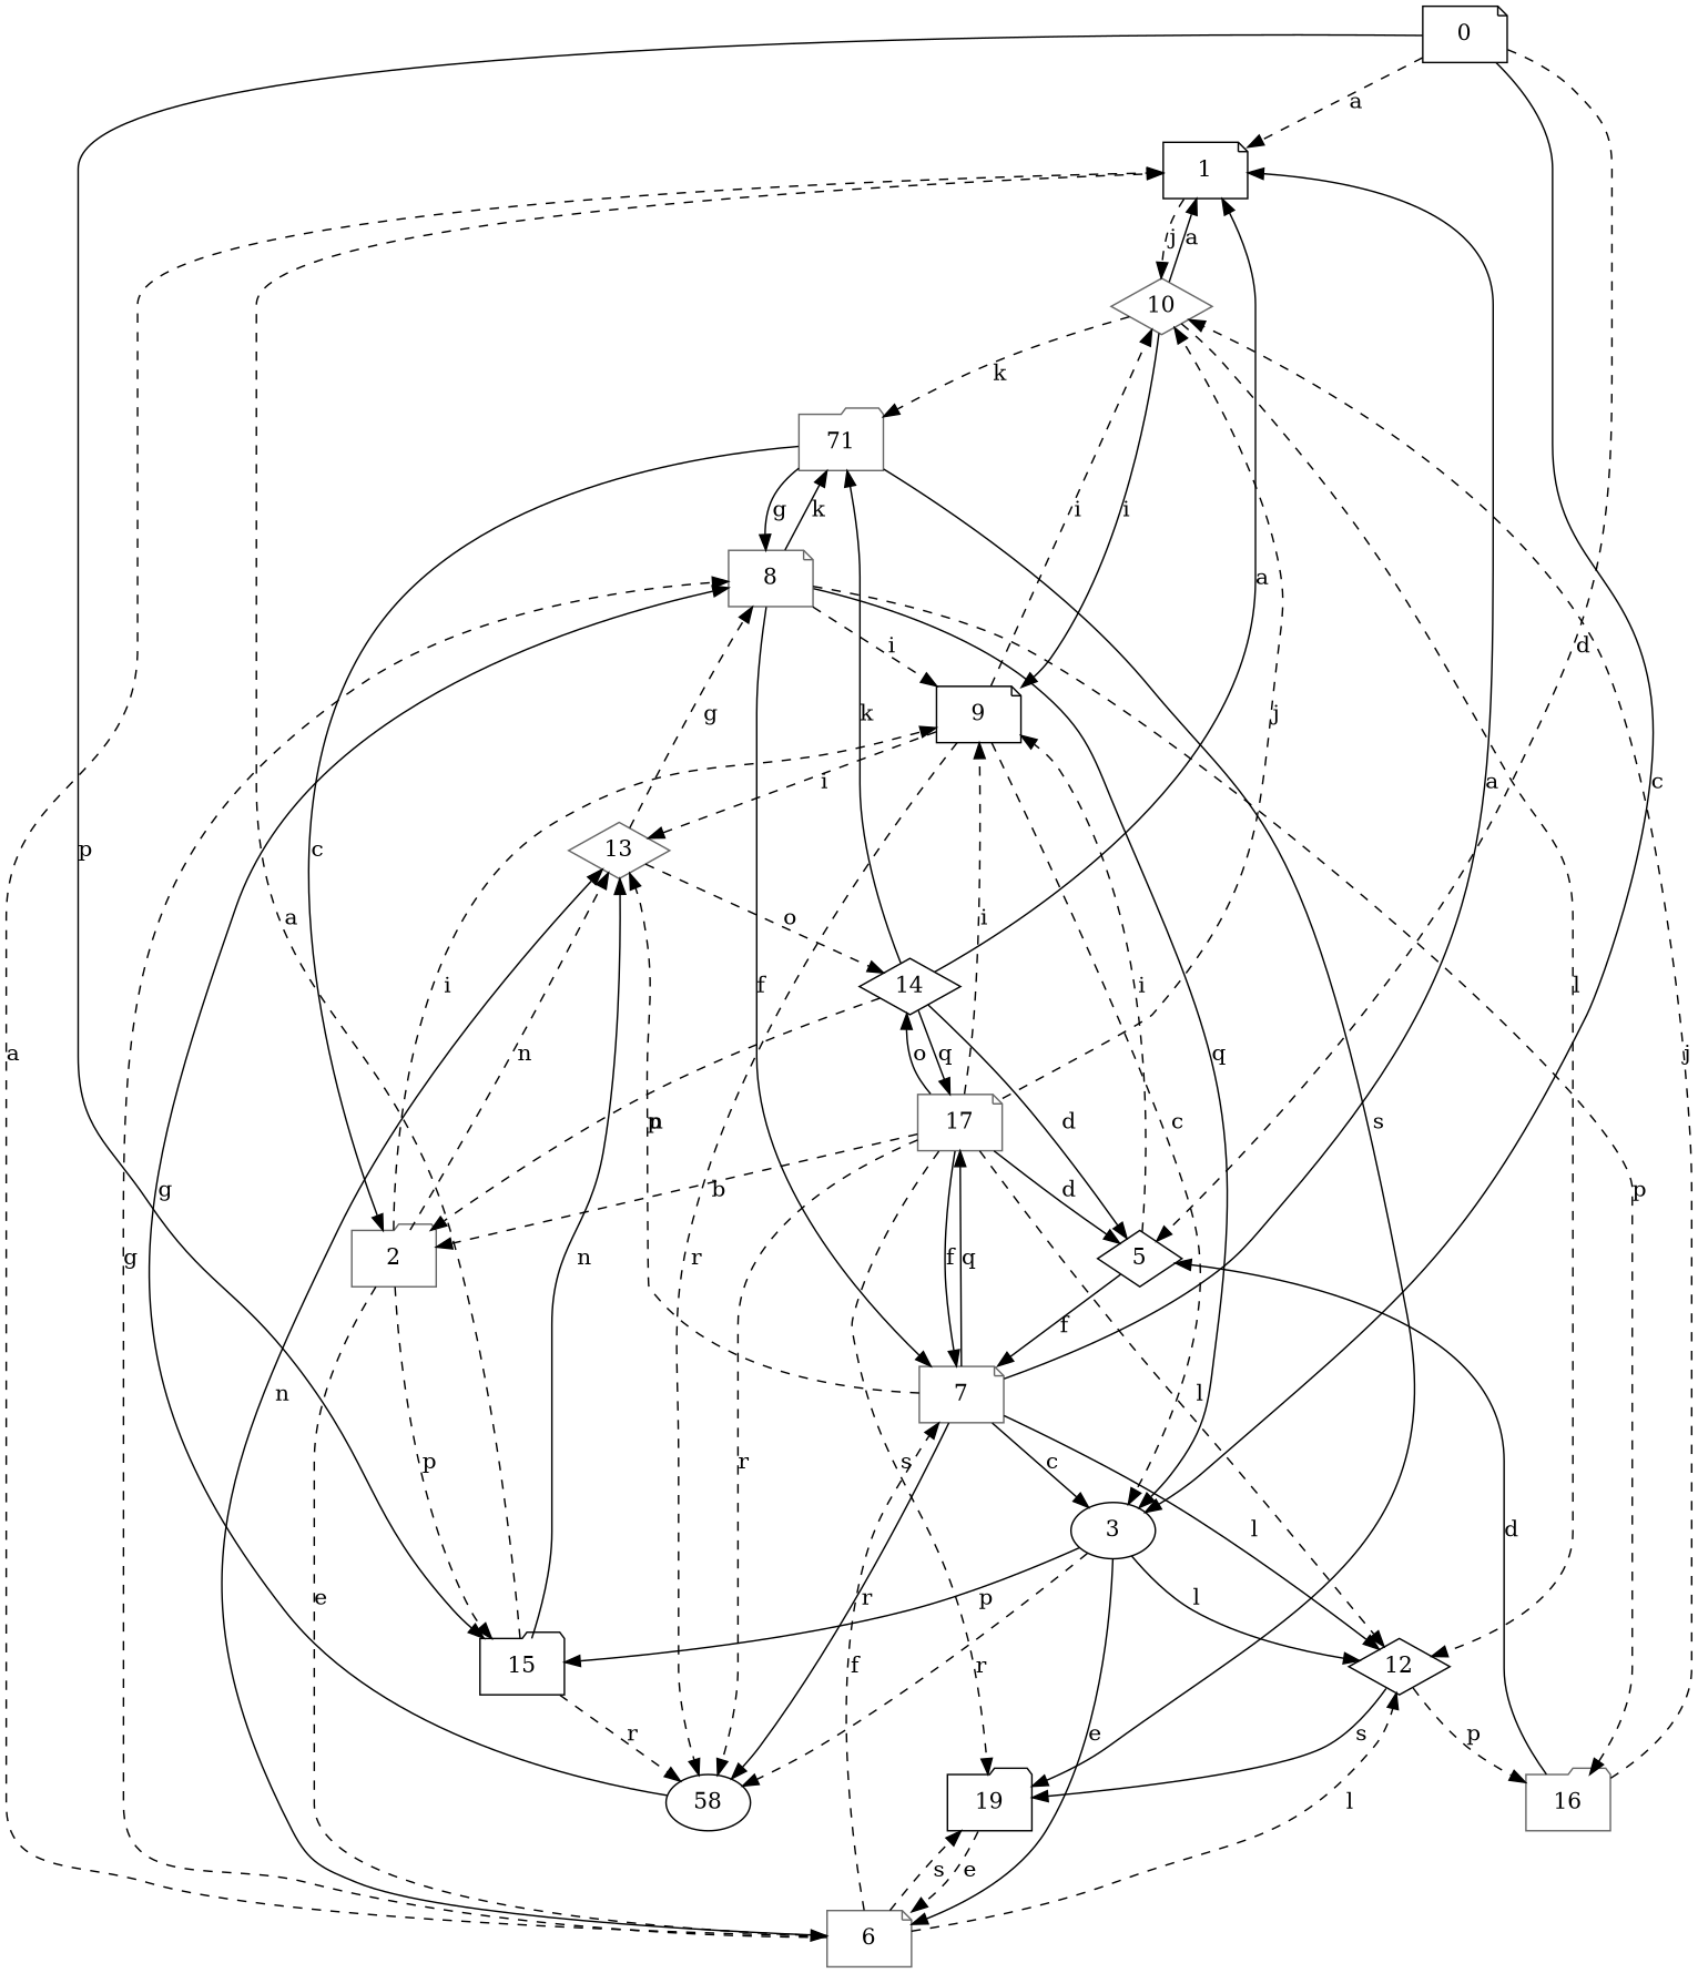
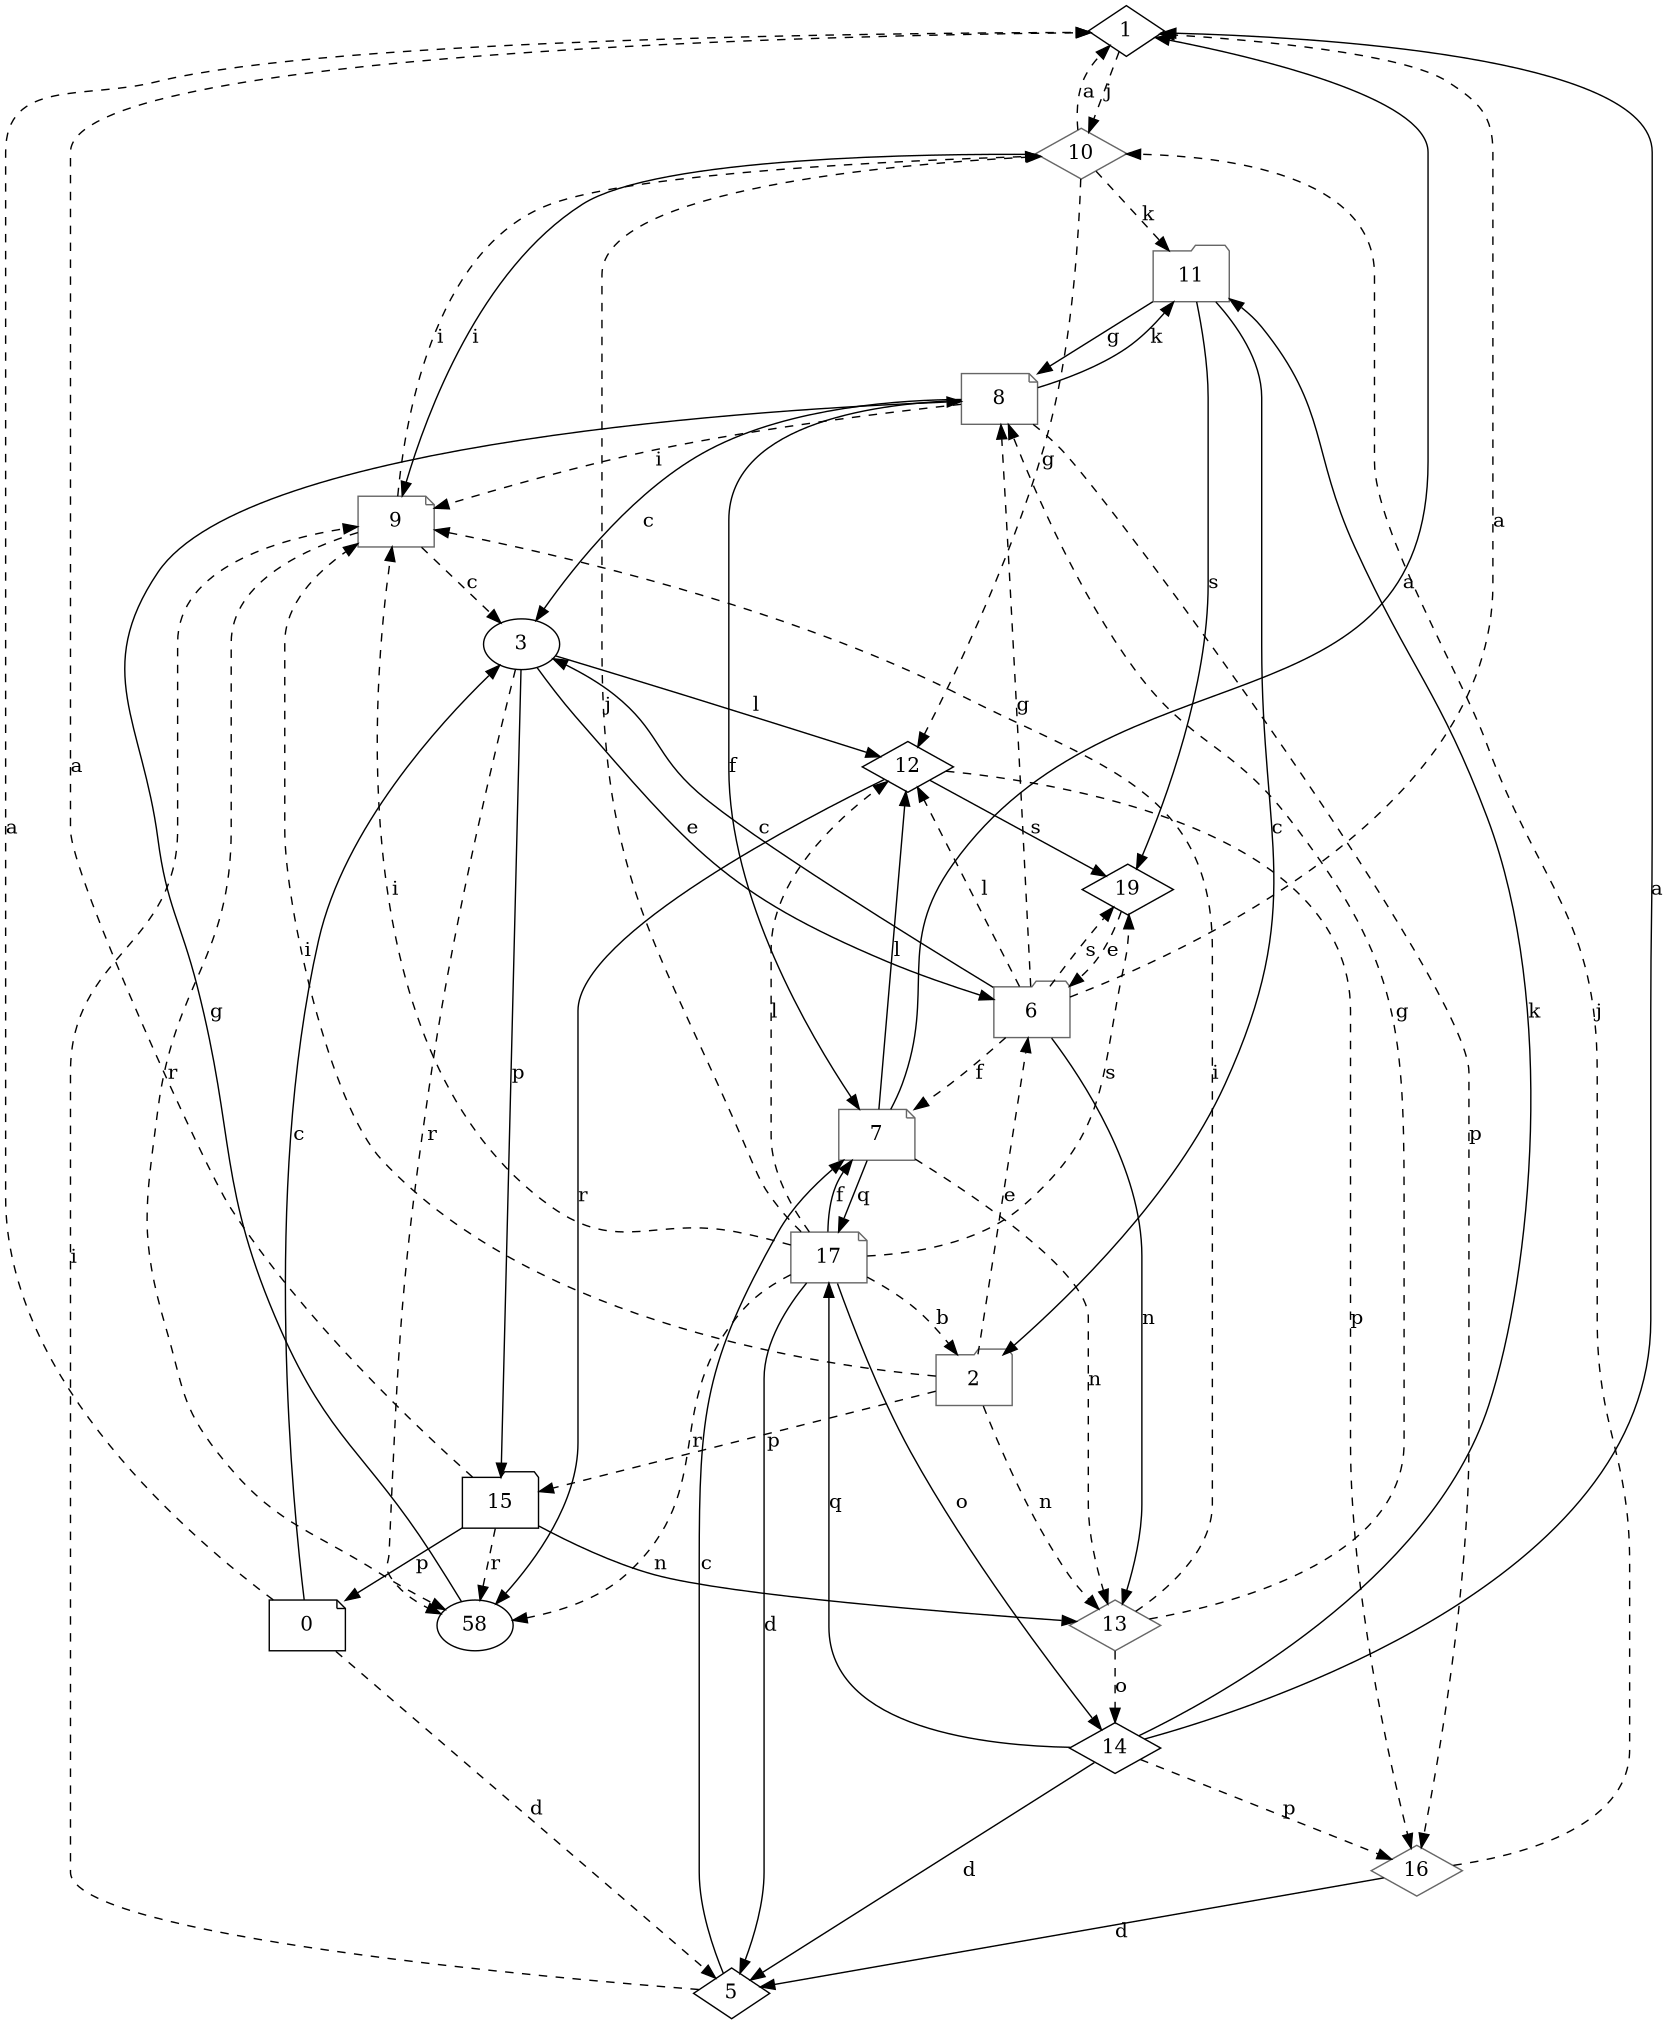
  strict digraph {
    node [color=gray40 shape=note]
    edge [style=dashed]
-   1 [color=black]
+   1 [color=black shape=diamond]
    10 [shape=diamond]
-   9 [color=black]
+   9
    12 [color=black shape=diamond]
-   11 [shape=folder label=71]
+   11 [shape=folder]
    13 [shape=diamond]
    8
    14 [color=black shape=diamond]
    2 [shape=folder]
-   6
+   6 [shape=folder]
    15 [color=black shape=folder]
    3 [color=black shape=ellipse]
    7
-   19 [color=black shape=folder]
+   19 [color=black shape=diamond]
    n15 [color=black label=58 shape=ellipse]
-   16 [shape=folder]
+   16 [shape=diamond]
    5 [color=black shape=diamond]
    17
    0 [color=black]
    1 -> 10 [label=j]
-   10 -> 1 [label=a style=solid]
+   10 -> 1 [label=a]
    10 -> 9 [label=i style=solid]
-   10 -> 12 [label=l]
+   10 -> 12 [label=g]
    10 -> 11 [label=k]
    9 -> 10 [label=i]
    9 -> 3 [label=c]
    9 -> n15 [label=r]
    12 -> 19 [label=s style=solid]
-   7 -> n15 [label=r style=solid]
+   12 -> n15 [label=r style=solid]
    12 -> 16 [label=p]
    11 -> 8 [label=g style=solid]
    11 -> 2 [label=c style=solid]
    11 -> 19 [label=s style=solid]
-   9 -> 13 [label=i]
+   13 -> 9 [label=i]
    13 -> 8 [label=g]
    13 -> 14 [label=o]
    8 -> 9 [label=i]
    8 -> 11 [label=k style=solid]
-   8 -> 3 [label=q style=solid]
+   8 -> 3 [label=c style=solid]
    8 -> 7 [label=f style=solid]
    8 -> 16 [label=p]
    14 -> 1 [label=a style=solid]
    14 -> 11 [label=k style=solid]
-   14 -> 2 [label=p]
+   14 -> 16 [label=p]
    14 -> 5 [label=d style=solid]
    14 -> 17 [label=q style=solid]
    2 -> 9 [label=i]
    2 -> 13 [label=n]
    2 -> 6 [label=e]
    2 -> 15 [label=p]
    6 -> 1 [label=a]
    6 -> 12 [label=l]
    6 -> 13 [label=n style=solid]
    6 -> 8 [label=g]
-   7 -> 3 [label=c style=solid]
+   6 -> 3 [label=c style=solid]
    6 -> 7 [label=f]
    6 -> 19 [label=s]
    15 -> 1 [label=a]
    15 -> 13 [label=n style=solid]
    15 -> n15 [label=r]
    3 -> 12 [label=l style=solid]
    3 -> 6 [label=e style=solid]
    3 -> 15 [label=p style=solid]
    3 -> n15 [label=r]
    7 -> 1 [label=a style=solid]
    7 -> 12 [label=l style=solid]
    7 -> 13 [label=n]
    7 -> 17 [label=q style=solid]
    19 -> 6 [label=e]
    n15 -> 8 [label=g style=solid]
    16 -> 10 [label=j]
    16 -> 5 [label=d style=solid]
    5 -> 9 [label=i]
-   5 -> 7 [label=f style=solid]
+   5 -> 7 [label=c style=solid]
    17 -> 10 [label=j]
    17 -> 9 [label=i]
    17 -> 12 [label=l]
    17 -> 14 [label=o style=solid]
    17 -> 2 [label=b]
    17 -> 7 [label=f style=solid]
    17 -> 19 [label=s]
    17 -> n15 [label=r]
    17 -> 5 [label=d style=solid]
    0 -> 1 [label=a]
-   0 -> 15 [label=p style=solid]
+   15 -> 0 [label=p style=solid]
    0 -> 3 [label=c style=solid]
    0 -> 5 [label=d]
  }
